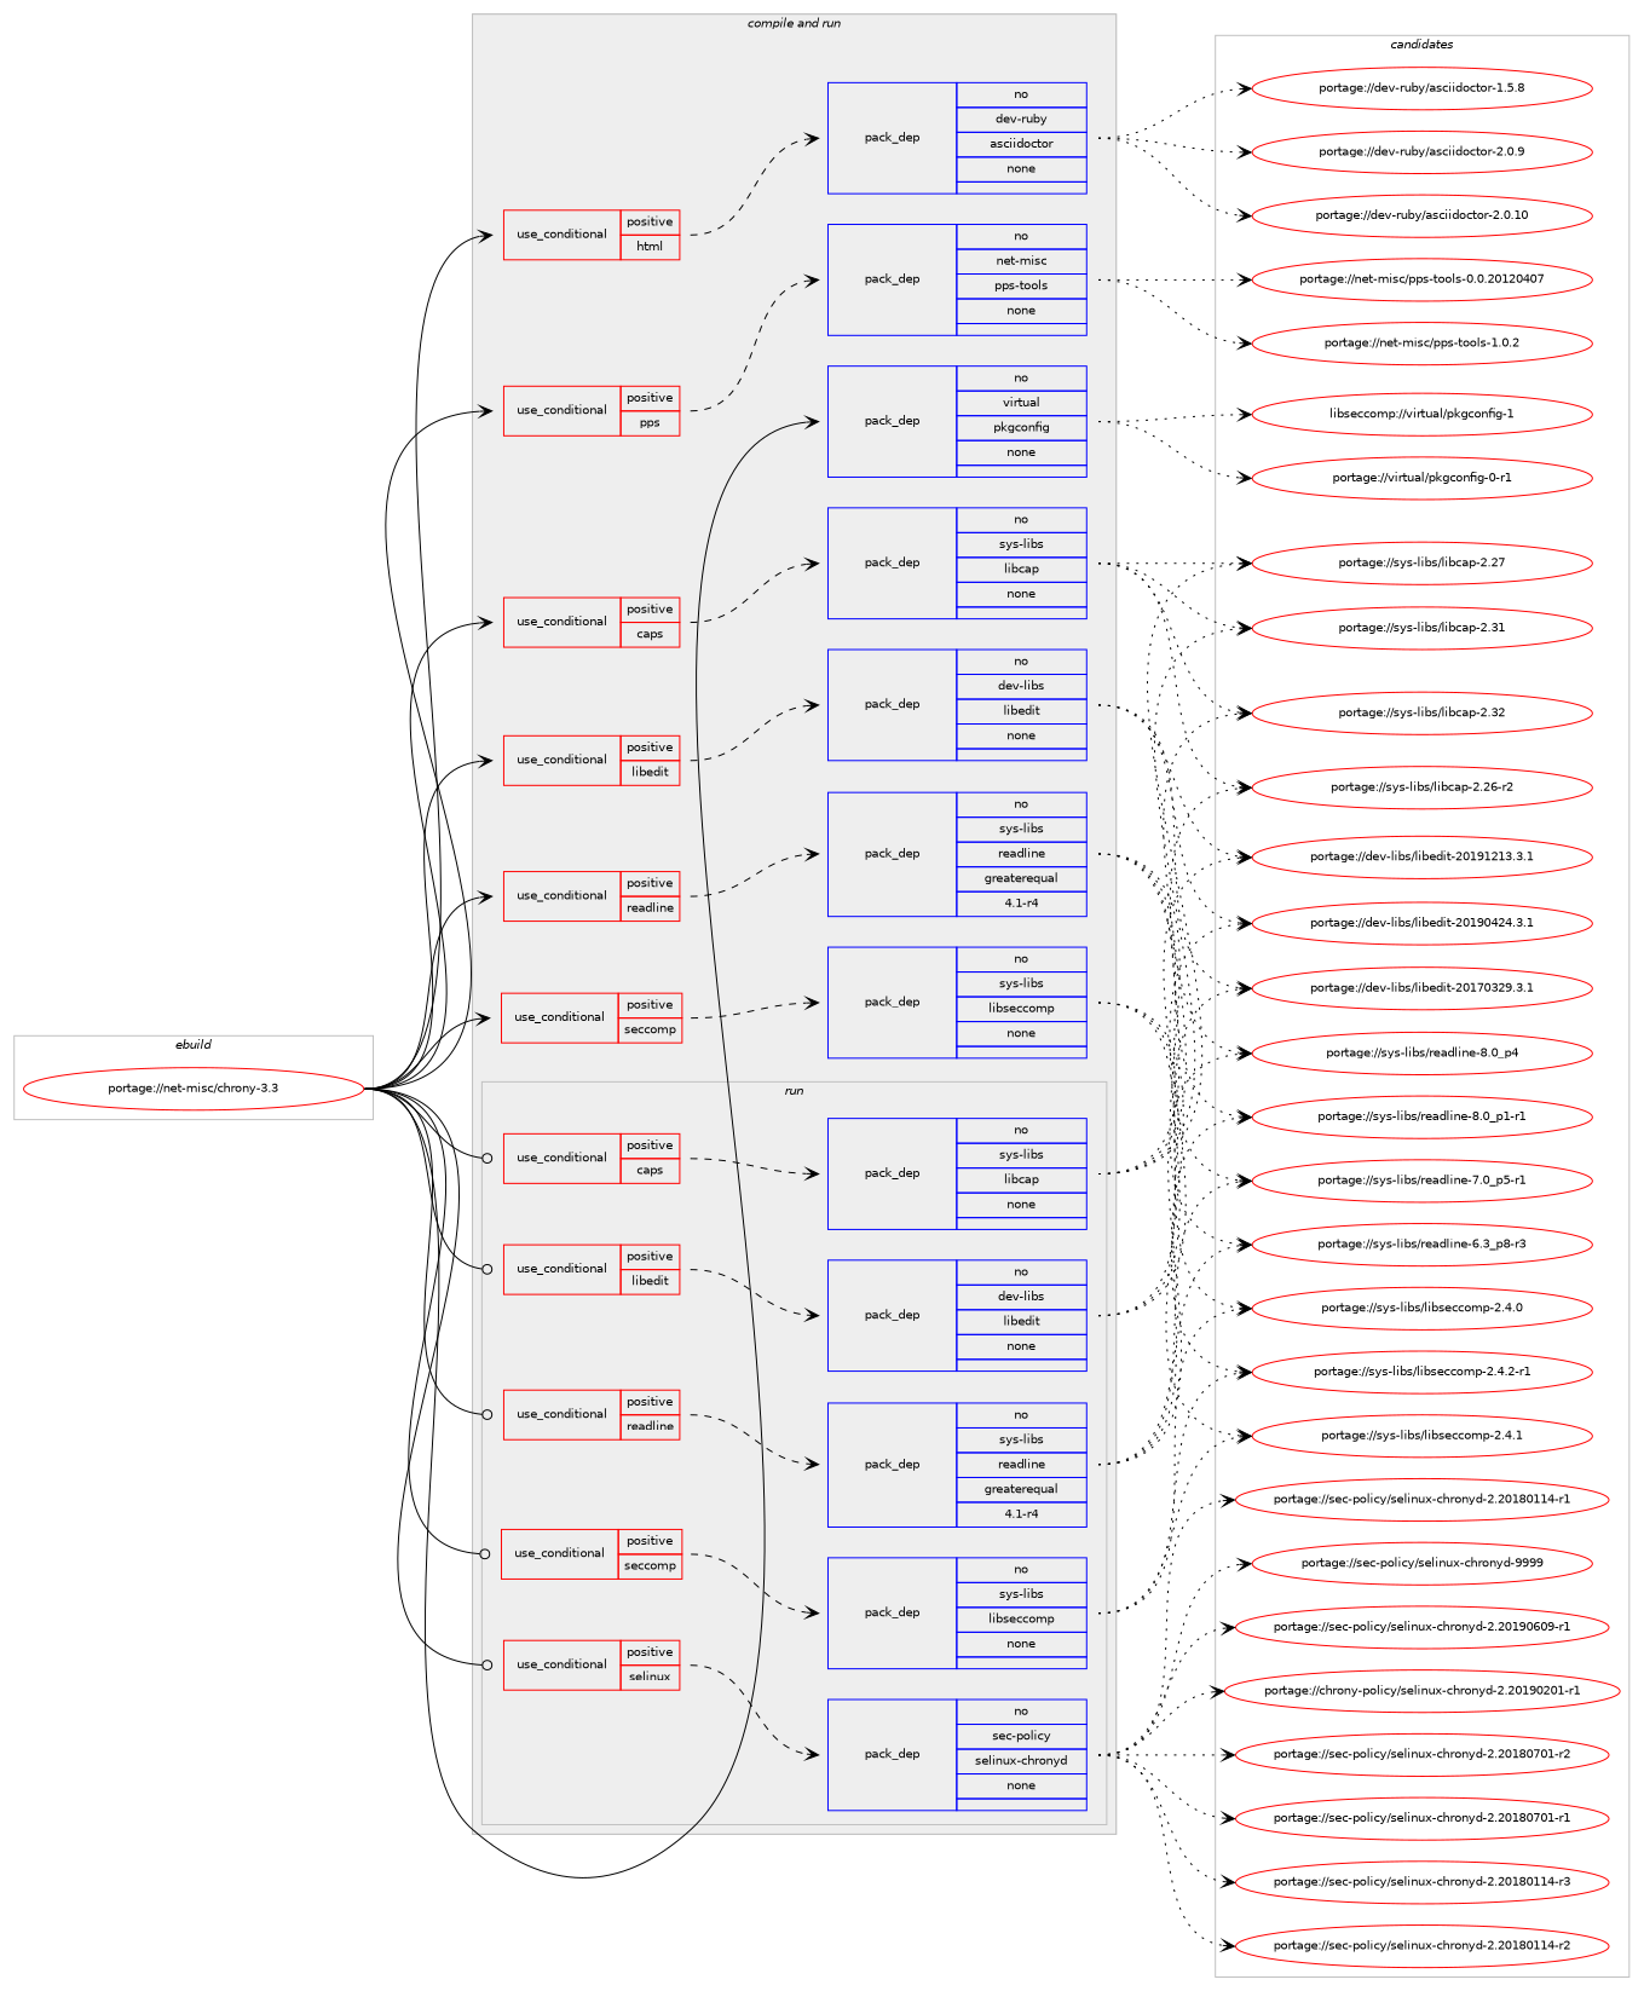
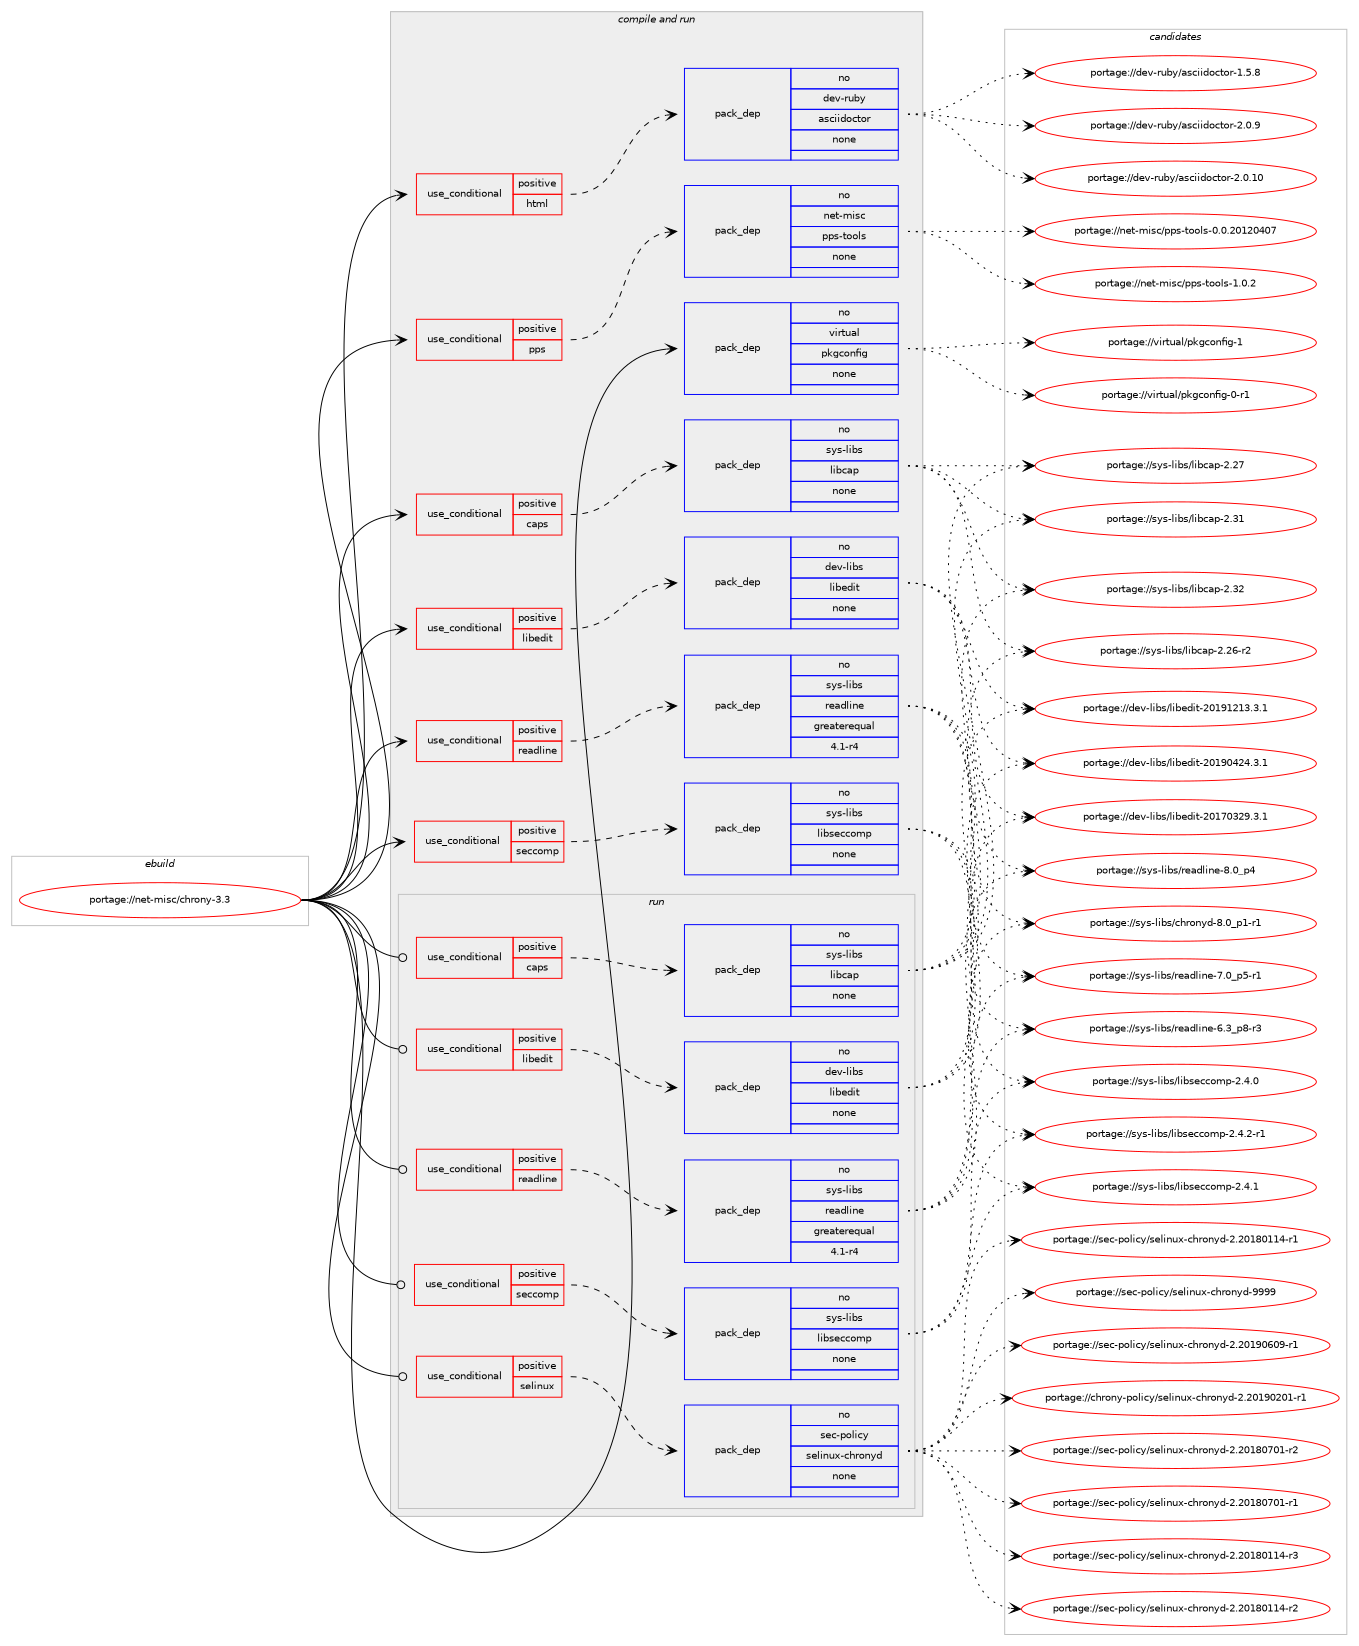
  digraph {
    compound=true
    concentrate=true
    fontname=Helvetica
    fontsize=10
    newrank=true
    rankdir=LR
    ranksep=1.5
    node [color=red fontname=Helvetica fontsize=10]
    edge [arrowhead=vee headport=w style=dotted tailport=e weight=100]
    n1 [label="portage://net-misc/chrony-3.3" width=4]
    n2 [color=blue label=<<TABLE BORDER="0" CELLBORDER="1" CELLSPACING="0" CELLPADDING="4" WIDTH="220"><TR><TD ROWSPAN="6" CELLPADDING="30">pack_dep</TD></TR><TR><TD WIDTH="110">no</TD></TR><TR><TD>sys-libs</TD></TR><TR><TD>libcap</TD></TR><TR><TD>none</TD></TR><TR><TD></TD></TR></TABLE>> shape=none]
    n3 [label=<<TABLE BORDER="0" CELLBORDER="1" CELLSPACING="0" CELLPADDING="4"><TR><TD ROWSPAN="3" CELLPADDING="10">use_conditional</TD></TR><TR><TD>positive</TD></TR><TR><TD>caps</TD></TR></TABLE>> shape=none]
    n4 [color=blue label=<<TABLE BORDER="0" CELLBORDER="1" CELLSPACING="0" CELLPADDING="4" WIDTH="220"><TR><TD ROWSPAN="6" CELLPADDING="30">pack_dep</TD></TR><TR><TD WIDTH="110">no</TD></TR><TR><TD>dev-ruby</TD></TR><TR><TD>asciidoctor</TD></TR><TR><TD>none</TD></TR><TR><TD></TD></TR></TABLE>> shape=none]
    n5 [label=<<TABLE BORDER="0" CELLBORDER="1" CELLSPACING="0" CELLPADDING="4"><TR><TD ROWSPAN="3" CELLPADDING="10">use_conditional</TD></TR><TR><TD>positive</TD></TR><TR><TD>html</TD></TR></TABLE>> shape=none]
    n6 [color=blue label=<<TABLE BORDER="0" CELLBORDER="1" CELLSPACING="0" CELLPADDING="4" WIDTH="220"><TR><TD ROWSPAN="6" CELLPADDING="30">pack_dep</TD></TR><TR><TD WIDTH="110">no</TD></TR><TR><TD>dev-libs</TD></TR><TR><TD>libedit</TD></TR><TR><TD>none</TD></TR><TR><TD></TD></TR></TABLE>> shape=none]
    n7 [label=<<TABLE BORDER="0" CELLBORDER="1" CELLSPACING="0" CELLPADDING="4"><TR><TD ROWSPAN="3" CELLPADDING="10">use_conditional</TD></TR><TR><TD>positive</TD></TR><TR><TD>libedit</TD></TR></TABLE>> shape=none]
    n8 [color=blue label=<<TABLE BORDER="0" CELLBORDER="1" CELLSPACING="0" CELLPADDING="4" WIDTH="220"><TR><TD ROWSPAN="6" CELLPADDING="30">pack_dep</TD></TR><TR><TD WIDTH="110">no</TD></TR><TR><TD>net-misc</TD></TR><TR><TD>pps-tools</TD></TR><TR><TD>none</TD></TR><TR><TD></TD></TR></TABLE>> shape=none]
    n9 [label=<<TABLE BORDER="0" CELLBORDER="1" CELLSPACING="0" CELLPADDING="4"><TR><TD ROWSPAN="3" CELLPADDING="10">use_conditional</TD></TR><TR><TD>positive</TD></TR><TR><TD>pps</TD></TR></TABLE>> shape=none]
    n10 [color=blue label=<<TABLE BORDER="0" CELLBORDER="1" CELLSPACING="0" CELLPADDING="4" WIDTH="220"><TR><TD ROWSPAN="6" CELLPADDING="30">pack_dep</TD></TR><TR><TD WIDTH="110">no</TD></TR><TR><TD>sys-libs</TD></TR><TR><TD>readline</TD></TR><TR><TD>greaterequal</TD></TR><TR><TD>4.1-r4</TD></TR></TABLE>> shape=none]
    n11 [label=<<TABLE BORDER="0" CELLBORDER="1" CELLSPACING="0" CELLPADDING="4"><TR><TD ROWSPAN="3" CELLPADDING="10">use_conditional</TD></TR><TR><TD>positive</TD></TR><TR><TD>readline</TD></TR></TABLE>> shape=none]
    n12 [color=blue label=<<TABLE BORDER="0" CELLBORDER="1" CELLSPACING="0" CELLPADDING="4" WIDTH="220"><TR><TD ROWSPAN="6" CELLPADDING="30">pack_dep</TD></TR><TR><TD WIDTH="110">no</TD></TR><TR><TD>sys-libs</TD></TR><TR><TD>libseccomp</TD></TR><TR><TD>none</TD></TR><TR><TD></TD></TR></TABLE>> shape=none]
    n13 [label=<<TABLE BORDER="0" CELLBORDER="1" CELLSPACING="0" CELLPADDING="4"><TR><TD ROWSPAN="3" CELLPADDING="10">use_conditional</TD></TR><TR><TD>positive</TD></TR><TR><TD>seccomp</TD></TR></TABLE>> shape=none]
    n14 [color=blue label=<<TABLE BORDER="0" CELLBORDER="1" CELLSPACING="0" CELLPADDING="4" WIDTH="220"><TR><TD ROWSPAN="6" CELLPADDING="30">pack_dep</TD></TR><TR><TD WIDTH="110">no</TD></TR><TR><TD>virtual</TD></TR><TR><TD>pkgconfig</TD></TR><TR><TD>none</TD></TR><TR><TD></TD></TR></TABLE>> shape=none]
    n15 [color=blue label=<<TABLE BORDER="0" CELLBORDER="1" CELLSPACING="0" CELLPADDING="4" WIDTH="220"><TR><TD ROWSPAN="6" CELLPADDING="30">pack_dep</TD></TR><TR><TD WIDTH="110">no</TD></TR><TR><TD>sys-libs</TD></TR><TR><TD>libcap</TD></TR><TR><TD>none</TD></TR><TR><TD></TD></TR></TABLE>> shape=none]
    n16 [label=<<TABLE BORDER="0" CELLBORDER="1" CELLSPACING="0" CELLPADDING="4"><TR><TD ROWSPAN="3" CELLPADDING="10">use_conditional</TD></TR><TR><TD>positive</TD></TR><TR><TD>caps</TD></TR></TABLE>> shape=none]
    n17 [color=blue label=<<TABLE BORDER="0" CELLBORDER="1" CELLSPACING="0" CELLPADDING="4" WIDTH="220"><TR><TD ROWSPAN="6" CELLPADDING="30">pack_dep</TD></TR><TR><TD WIDTH="110">no</TD></TR><TR><TD>dev-libs</TD></TR><TR><TD>libedit</TD></TR><TR><TD>none</TD></TR><TR><TD></TD></TR></TABLE>> shape=none]
    n18 [label=<<TABLE BORDER="0" CELLBORDER="1" CELLSPACING="0" CELLPADDING="4"><TR><TD ROWSPAN="3" CELLPADDING="10">use_conditional</TD></TR><TR><TD>positive</TD></TR><TR><TD>libedit</TD></TR></TABLE>> shape=none]
    n19 [color=blue label=<<TABLE BORDER="0" CELLBORDER="1" CELLSPACING="0" CELLPADDING="4" WIDTH="220"><TR><TD ROWSPAN="6" CELLPADDING="30">pack_dep</TD></TR><TR><TD WIDTH="110">no</TD></TR><TR><TD>sys-libs</TD></TR><TR><TD>readline</TD></TR><TR><TD>greaterequal</TD></TR><TR><TD>4.1-r4</TD></TR></TABLE>> shape=none]
    n20 [label=<<TABLE BORDER="0" CELLBORDER="1" CELLSPACING="0" CELLPADDING="4"><TR><TD ROWSPAN="3" CELLPADDING="10">use_conditional</TD></TR><TR><TD>positive</TD></TR><TR><TD>readline</TD></TR></TABLE>> shape=none]
    n21 [color=blue label=<<TABLE BORDER="0" CELLBORDER="1" CELLSPACING="0" CELLPADDING="4" WIDTH="220"><TR><TD ROWSPAN="6" CELLPADDING="30">pack_dep</TD></TR><TR><TD WIDTH="110">no</TD></TR><TR><TD>sys-libs</TD></TR><TR><TD>libseccomp</TD></TR><TR><TD>none</TD></TR><TR><TD></TD></TR></TABLE>> shape=none]
    n22 [label=<<TABLE BORDER="0" CELLBORDER="1" CELLSPACING="0" CELLPADDING="4"><TR><TD ROWSPAN="3" CELLPADDING="10">use_conditional</TD></TR><TR><TD>positive</TD></TR><TR><TD>seccomp</TD></TR></TABLE>> shape=none]
    n23 [color=blue label=<<TABLE BORDER="0" CELLBORDER="1" CELLSPACING="0" CELLPADDING="4" WIDTH="220"><TR><TD ROWSPAN="6" CELLPADDING="30">pack_dep</TD></TR><TR><TD WIDTH="110">no</TD></TR><TR><TD>sec-policy</TD></TR><TR><TD>selinux-chronyd</TD></TR><TR><TD>none</TD></TR><TR><TD></TD></TR></TABLE>> shape=none]
    n24 [label=<<TABLE BORDER="0" CELLBORDER="1" CELLSPACING="0" CELLPADDING="4"><TR><TD ROWSPAN="3" CELLPADDING="10">use_conditional</TD></TR><TR><TD>positive</TD></TR><TR><TD>selinux</TD></TR></TABLE>> shape=none]
    n25 [label="portage://sys-libs/libcap-2.32" width=4]
    n26 [label="portage://sys-libs/libcap-2.31" width=4]
    n27 [label="portage://sys-libs/libcap-2.27" width=4]
    n28 [label="portage://sys-libs/libcap-2.26-r2" width=4]
    n29 [label="portage://dev-ruby/asciidoctor-2.0.9" width=4]
    n30 [label="portage://dev-ruby/asciidoctor-2.0.10" width=4]
    n31 [label="portage://dev-ruby/asciidoctor-1.5.8" width=4]
    n32 [label="portage://dev-libs/libedit-20191213.3.1" width=4]
    n33 [label="portage://dev-libs/libedit-20190424.3.1" width=4]
    n34 [label="portage://dev-libs/libedit-20170329.3.1" width=4]
    n35 [label="portage://net-misc/pps-tools-1.0.2" width=4]
    n36 [label="portage://net-misc/pps-tools-0.0.20120407" width=4]
    n37 [label="portage://sys-libs/readline-8.0_p4" width=4]
-   n38 [label="portage://sys-libs/readline-8.0_p1-r1" width=4]
+   n38 [label="portage://sys-libs/chronyd-8.0_p1-r1" width=4]
    n39 [label="portage://sys-libs/readline-7.0_p5-r1" width=4]
    n40 [label="portage://sys-libs/readline-6.3_p8-r3" width=4]
    n41 [label="portage://sys-libs/libseccomp-2.4.2-r1" width=4]
    n42 [label="portage://sys-libs/libseccomp-2.4.1" width=4]
    n43 [label="portage://sys-libs/libseccomp-2.4.0" width=4]
-   n44 [label="libseccomp://virtual/pkgconfig-1" width=4]
+   n44 [label="portage://virtual/pkgconfig-1" width=4]
    n45 [label="portage://virtual/pkgconfig-0-r1" width=4]
    n46 [label="portage://sec-policy/selinux-chronyd-9999" width=4]
    n47 [label="portage://sec-policy/selinux-chronyd-2.20190609-r1" width=4]
    n48 [label="portage://chrony-policy/selinux-chronyd-2.20190201-r1" width=4]
    n49 [label="portage://sec-policy/selinux-chronyd-2.20180701-r2" width=4]
    n50 [label="portage://sec-policy/selinux-chronyd-2.20180701-r1" width=4]
    n51 [label="portage://sec-policy/selinux-chronyd-2.20180114-r3" width=4]
    n52 [label="portage://sec-policy/selinux-chronyd-2.20180114-r2" width=4]
    n53 [label="portage://sec-policy/selinux-chronyd-2.20180114-r1" width=4]
    subgraph cluster_1 {
      color=gray
      label=<<i>ebuild</i>>
      rank=same
      n1
    }
    subgraph cluster_2 {
      color=gray
      label=<<i>dependencies</i>>
      subgraph cluster_3 {
        color=gray
        fillcolor="#eeeeee"
        label=<<i>compile</i>>
        style=filled
        subgraph sub_4 {
          color=gray
          fillcolor="#eeeeee"
          label=<<i>compile</i>>
          style=filled
          n3
          subgraph sub_5 {
            color=gray
            fillcolor="#eeeeee"
            label=<<i>compile</i>>
            style=filled
            n2
          }
        }
        subgraph sub_6 {
          color=gray
          fillcolor="#eeeeee"
          label=<<i>compile</i>>
          style=filled
          n5
          subgraph sub_7 {
            color=gray
            fillcolor="#eeeeee"
            label=<<i>compile</i>>
            style=filled
            n4
          }
        }
        subgraph sub_8 {
          color=gray
          fillcolor="#eeeeee"
          label=<<i>compile</i>>
          style=filled
          n7
          subgraph sub_9 {
            color=gray
            fillcolor="#eeeeee"
            label=<<i>compile</i>>
            style=filled
            n6
          }
        }
        subgraph sub_10 {
          color=gray
          fillcolor="#eeeeee"
          label=<<i>compile</i>>
          style=filled
          n9
          subgraph sub_11 {
            color=gray
            fillcolor="#eeeeee"
            label=<<i>compile</i>>
            style=filled
            n8
          }
        }
        subgraph sub_12 {
          color=gray
          fillcolor="#eeeeee"
          label=<<i>compile</i>>
          style=filled
          n11
          subgraph sub_13 {
            color=gray
            fillcolor="#eeeeee"
            label=<<i>compile</i>>
            style=filled
            n10
          }
        }
        subgraph sub_14 {
          color=gray
          fillcolor="#eeeeee"
          label=<<i>compile</i>>
          style=filled
          n13
          subgraph sub_15 {
            color=gray
            fillcolor="#eeeeee"
            label=<<i>compile</i>>
            style=filled
            n12
          }
        }
        subgraph sub_16 {
          color=gray
          fillcolor="#eeeeee"
          label=<<i>compile</i>>
          style=filled
          n14
        }
      }
      subgraph cluster_17 {
        color=gray
        fillcolor="#eeeeee"
        label=<<i>compile and run</i>>
        style=filled
      }
      subgraph cluster_18 {
        color=gray
        fillcolor="#eeeeee"
        label=<<i>run</i>>
        style=filled
        subgraph sub_19 {
          color=gray
          fillcolor="#eeeeee"
          label=<<i>run</i>>
          style=filled
          n16
          subgraph sub_20 {
            color=gray
            fillcolor="#eeeeee"
            label=<<i>run</i>>
            style=filled
            n15
          }
        }
        subgraph sub_21 {
          color=gray
          fillcolor="#eeeeee"
          label=<<i>run</i>>
          style=filled
          n18
          subgraph sub_22 {
            color=gray
            fillcolor="#eeeeee"
            label=<<i>run</i>>
            style=filled
            n17
          }
        }
        subgraph sub_23 {
          color=gray
          fillcolor="#eeeeee"
          label=<<i>run</i>>
          style=filled
          n20
          subgraph sub_24 {
            color=gray
            fillcolor="#eeeeee"
            label=<<i>run</i>>
            style=filled
            n19
          }
        }
        subgraph sub_25 {
          color=gray
          fillcolor="#eeeeee"
          label=<<i>run</i>>
          style=filled
          n22
          subgraph sub_26 {
            color=gray
            fillcolor="#eeeeee"
            label=<<i>run</i>>
            style=filled
            n21
          }
        }
        subgraph sub_27 {
          color=gray
          fillcolor="#eeeeee"
          label=<<i>run</i>>
          style=filled
          n24
          subgraph sub_28 {
            color=gray
            fillcolor="#eeeeee"
            label=<<i>run</i>>
            style=filled
            n23
          }
        }
      }
    }
    subgraph cluster_29 {
      color=gray
      label=<<i>candidates</i>>
      rank=same
      subgraph sub_30 {
        color=black
        label=<<i>candidates</i>>
        nodesep=1
        rank=same
        n25
        n26
        n27
        n28
      }
      subgraph sub_31 {
        color=black
        label=<<i>candidates</i>>
        nodesep=1
        rank=same
        n29
        n30
        n31
      }
      subgraph sub_32 {
        color=black
        label=<<i>candidates</i>>
        nodesep=1
        rank=same
        n32
        n33
        n34
      }
      subgraph sub_33 {
        color=black
        label=<<i>candidates</i>>
        nodesep=1
        rank=same
        n35
        n36
      }
      subgraph sub_34 {
        color=black
        label=<<i>candidates</i>>
        nodesep=1
        rank=same
        n37
        n38
        n39
        n40
      }
      subgraph sub_35 {
        color=black
        label=<<i>candidates</i>>
        nodesep=1
        rank=same
        n41
        n42
        n43
      }
      subgraph sub_36 {
        color=black
        label=<<i>candidates</i>>
        nodesep=1
        rank=same
        n44
        n45
      }
      subgraph sub_37 {
        color=black
        label=<<i>candidates</i>>
        nodesep=1
        rank=same
        n25
        n26
        n27
        n28
      }
      subgraph sub_38 {
        color=black
        label=<<i>candidates</i>>
        nodesep=1
        rank=same
        n32
        n33
        n34
      }
      subgraph sub_39 {
        color=black
        label=<<i>candidates</i>>
        nodesep=1
        rank=same
        n37
        n38
        n39
        n40
      }
      subgraph sub_40 {
        color=black
        label=<<i>candidates</i>>
        nodesep=1
        rank=same
        n41
        n42
        n43
      }
      subgraph sub_41 {
        color=black
        label=<<i>candidates</i>>
        nodesep=1
        rank=same
        n46
        n47
        n48
        n49
        n50
        n51
        n52
        n53
      }
    }
    n1 -> n3 [style=solid weight=20]
    n1 -> n5 [style=solid weight=20]
    n1 -> n7 [style=solid weight=20]
    n1 -> n9 [style=solid weight=20]
    n1 -> n11 [style=solid weight=20]
    n1 -> n13 [style=solid weight=20]
    n1 -> n14 [style=solid weight=20]
    n1 -> n16 [arrowhead=odot style=solid weight=20]
    n1 -> n18 [arrowhead=odot style=solid weight=20]
    n1 -> n20 [arrowhead=odot style=solid weight=20]
    n1 -> n22 [arrowhead=odot style=solid weight=20]
    n1 -> n24 [arrowhead=odot style=solid weight=20]
    n2 -> n25
    n2 -> n26
    n2 -> n27
    n2 -> n28
    n3 -> n2 [style=dashed weight=20]
    n4 -> n29
    n4 -> n30
    n4 -> n31
    n5 -> n4 [style=dashed weight=20]
    n6 -> n32
    n6 -> n33
    n6 -> n34
    n7 -> n6 [style=dashed weight=20]
    n8 -> n35
    n8 -> n36
    n9 -> n8 [style=dashed weight=20]
    n10 -> n37
    n10 -> n38
    n10 -> n39
    n10 -> n40
    n11 -> n10 [style=dashed weight=20]
    n12 -> n41
    n12 -> n42
    n12 -> n43
    n13 -> n12 [style=dashed weight=20]
    n14 -> n44
    n14 -> n45
    n15 -> n25
    n15 -> n26
    n15 -> n27
    n15 -> n28
    n16 -> n15 [style=dashed weight=20]
    n17 -> n32
    n17 -> n33
    n17 -> n34
    n18 -> n17 [style=dashed weight=20]
    n19 -> n37
    n19 -> n38
    n19 -> n39
    n19 -> n40
    n20 -> n19 [style=dashed weight=20]
    n21 -> n41
    n21 -> n42
    n21 -> n43
    n22 -> n21 [style=dashed weight=20]
    n23 -> n46
    n23 -> n47
    n23 -> n48
    n23 -> n49
    n23 -> n50
    n23 -> n51
    n23 -> n52
    n23 -> n53
    n24 -> n23 [style=dashed weight=20]
  }
